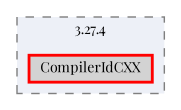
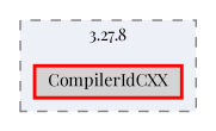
  digraph {
    compound=true
    fontname="Playfair Display"
    n1 [color=red fillcolor=lightgrey fontname="Playfair Display" fontsize=10 height=0.2 label=CompilerIdCXX shape=box style="filled,bold" width=0.4]
    subgraph cluster_1 {
      bgcolor="#edf0f7"
      fontsize=10
-     label="3.27.4"
+     label="3.27.8"
      pencolor=grey50
      style="filled,dashed"
      n1
    }
  }
